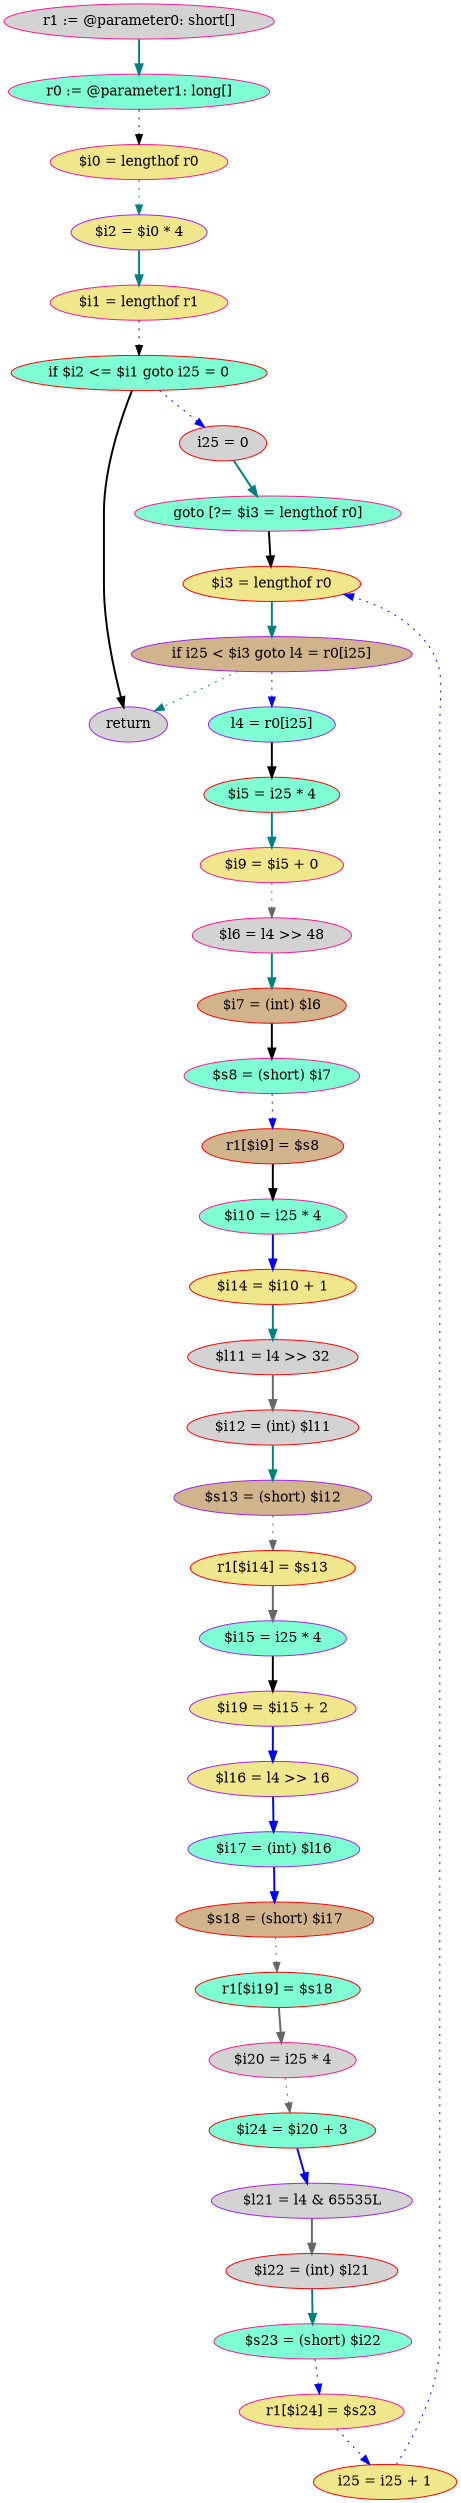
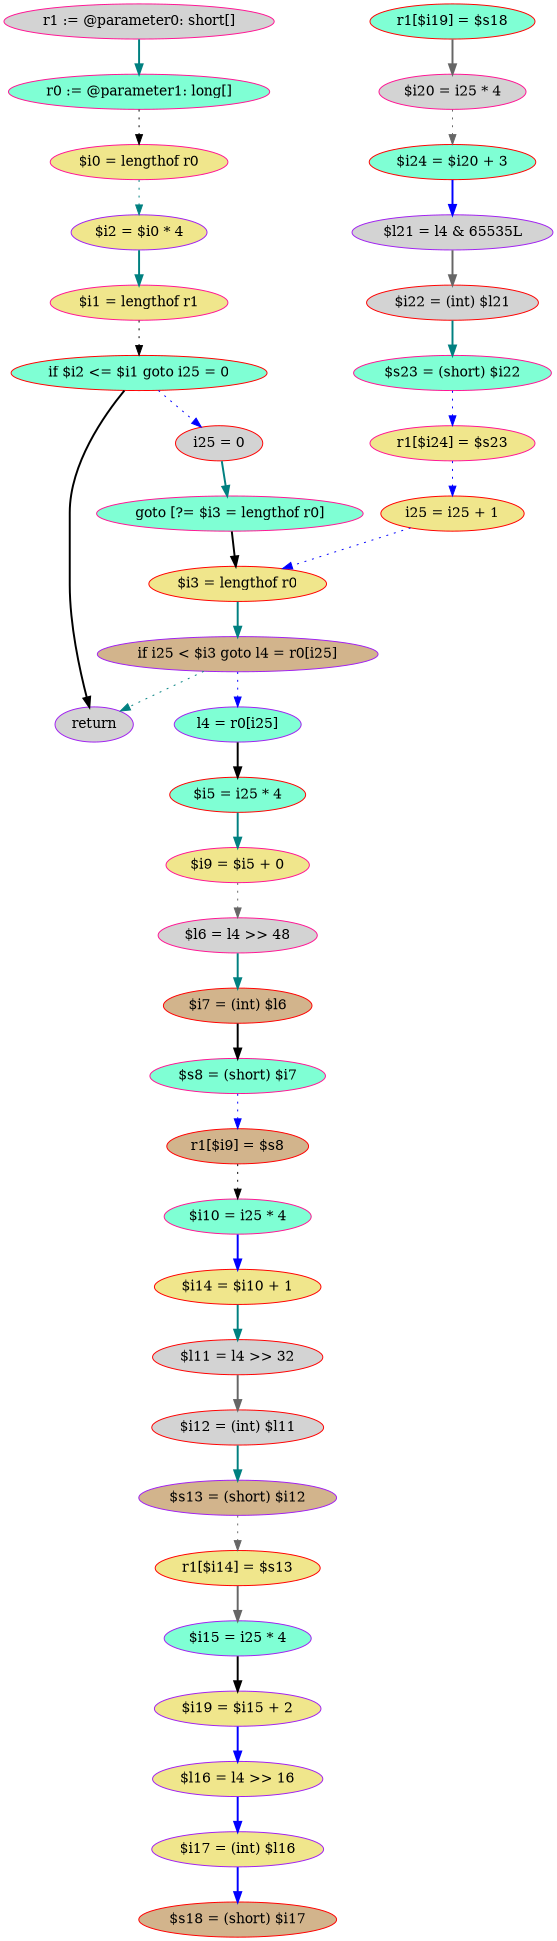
  digraph {
    node [color=red fillcolor=khaki style=filled]
    edge [color=teal style=bold]
    "r1 := @parameter0: short[]" [color=deeppink fillcolor=lightgrey]
    "r0 := @parameter1: long[]" [color=deeppink fillcolor=aquamarine]
    "$i0 = lengthof r0" [color=deeppink]
    "$i2 = $i0 * 4" [color=purple]
    "$i1 = lengthof r1" [color=deeppink]
    "if $i2 <= $i1 goto i25 = 0" [fillcolor=aquamarine]
    return [color=purple fillcolor=lightgrey]
    "i25 = 0" [fillcolor=lightgrey]
    "goto [?= $i3 = lengthof r0]" [color=deeppink fillcolor=aquamarine]
    "$i3 = lengthof r0"
    "if i25 < $i3 goto l4 = r0[i25]" [color=purple fillcolor=tan]
    "l4 = r0[i25]" [color=purple fillcolor=aquamarine]
    "$i5 = i25 * 4" [fillcolor=aquamarine]
    "$i9 = $i5 + 0" [color=deeppink]
    "$l6 = l4 >> 48" [color=deeppink fillcolor=lightgrey]
    "$i7 = (int) $l6" [fillcolor=tan]
    "$s8 = (short) $i7" [color=deeppink fillcolor=aquamarine]
    "r1[$i9] = $s8" [fillcolor=tan]
    "$i10 = i25 * 4" [color=deeppink fillcolor=aquamarine]
    "$i14 = $i10 + 1"
    "$l11 = l4 >> 32" [fillcolor=lightgrey]
    "$i12 = (int) $l11" [fillcolor=lightgrey]
    "$s13 = (short) $i12" [color=purple fillcolor=tan]
    "r1[$i14] = $s13"
    "$i15 = i25 * 4" [color=purple fillcolor=aquamarine]
    "$i19 = $i15 + 2" [color=purple]
    "$l16 = l4 >> 16" [color=purple]
-   "$i17 = (int) $l16" [color=purple fillcolor=aquamarine]
+   "$i17 = (int) $l16" [color=purple]
    "$s18 = (short) $i17" [fillcolor=tan]
    "r1[$i19] = $s18" [fillcolor=aquamarine]
    "$i20 = i25 * 4" [color=deeppink fillcolor=lightgrey]
    "$i24 = $i20 + 3" [fillcolor=aquamarine]
    "$l21 = l4 & 65535L" [color=purple fillcolor=lightgrey]
    "$i22 = (int) $l21" [fillcolor=lightgrey]
    "$s23 = (short) $i22" [color=deeppink fillcolor=aquamarine]
    "r1[$i24] = $s23" [color=deeppink]
    "i25 = i25 + 1"
    "r1 := @parameter0: short[]" -> "r0 := @parameter1: long[]"
    "r0 := @parameter1: long[]" -> "$i0 = lengthof r0" [color=black style=dotted]
    "$i0 = lengthof r0" -> "$i2 = $i0 * 4" [style=dotted]
    "$i2 = $i0 * 4" -> "$i1 = lengthof r1"
    "$i1 = lengthof r1" -> "if $i2 <= $i1 goto i25 = 0" [color=black style=dotted]
    "if $i2 <= $i1 goto i25 = 0" -> return [color=black]
    "if $i2 <= $i1 goto i25 = 0" -> "i25 = 0" [color=blue style=dotted]
    "i25 = 0" -> "goto [?= $i3 = lengthof r0]"
    "goto [?= $i3 = lengthof r0]" -> "$i3 = lengthof r0" [color=black]
    "$i3 = lengthof r0" -> "if i25 < $i3 goto l4 = r0[i25]"
    "if i25 < $i3 goto l4 = r0[i25]" -> return [style=dotted]
    "if i25 < $i3 goto l4 = r0[i25]" -> "l4 = r0[i25]" [color=blue style=dotted]
    "l4 = r0[i25]" -> "$i5 = i25 * 4" [color=black]
    "$i5 = i25 * 4" -> "$i9 = $i5 + 0"
    "$i9 = $i5 + 0" -> "$l6 = l4 >> 48" [color=gray40 style=dotted]
    "$l6 = l4 >> 48" -> "$i7 = (int) $l6"
    "$i7 = (int) $l6" -> "$s8 = (short) $i7" [color=black]
    "$s8 = (short) $i7" -> "r1[$i9] = $s8" [color=blue style=dotted]
-   "r1[$i9] = $s8" -> "$i10 = i25 * 4" [color=black]
+   "r1[$i9] = $s8" -> "$i10 = i25 * 4" [color=black style=dotted]
    "$i10 = i25 * 4" -> "$i14 = $i10 + 1" [color=blue]
    "$i14 = $i10 + 1" -> "$l11 = l4 >> 32"
    "$l11 = l4 >> 32" -> "$i12 = (int) $l11" [color=gray40]
    "$i12 = (int) $l11" -> "$s13 = (short) $i12"
    "$s13 = (short) $i12" -> "r1[$i14] = $s13" [color=gray40 style=dotted]
    "r1[$i14] = $s13" -> "$i15 = i25 * 4" [color=gray40]
    "$i15 = i25 * 4" -> "$i19 = $i15 + 2" [color=black]
    "$i19 = $i15 + 2" -> "$l16 = l4 >> 16" [color=blue]
    "$l16 = l4 >> 16" -> "$i17 = (int) $l16" [color=blue]
    "$i17 = (int) $l16" -> "$s18 = (short) $i17" [color=blue]
-   "$s18 = (short) $i17" -> "r1[$i19] = $s18" [color=gray40 style=dotted]
    "r1[$i19] = $s18" -> "$i20 = i25 * 4" [color=gray40]
    "$i20 = i25 * 4" -> "$i24 = $i20 + 3" [color=gray40 style=dotted]
    "$i24 = $i20 + 3" -> "$l21 = l4 & 65535L" [color=blue]
    "$l21 = l4 & 65535L" -> "$i22 = (int) $l21" [color=gray40]
    "$i22 = (int) $l21" -> "$s23 = (short) $i22"
    "$s23 = (short) $i22" -> "r1[$i24] = $s23" [color=blue style=dotted]
    "r1[$i24] = $s23" -> "i25 = i25 + 1" [color=blue style=dotted]
    "i25 = i25 + 1" -> "$i3 = lengthof r0" [color=blue style=dotted]
  }
